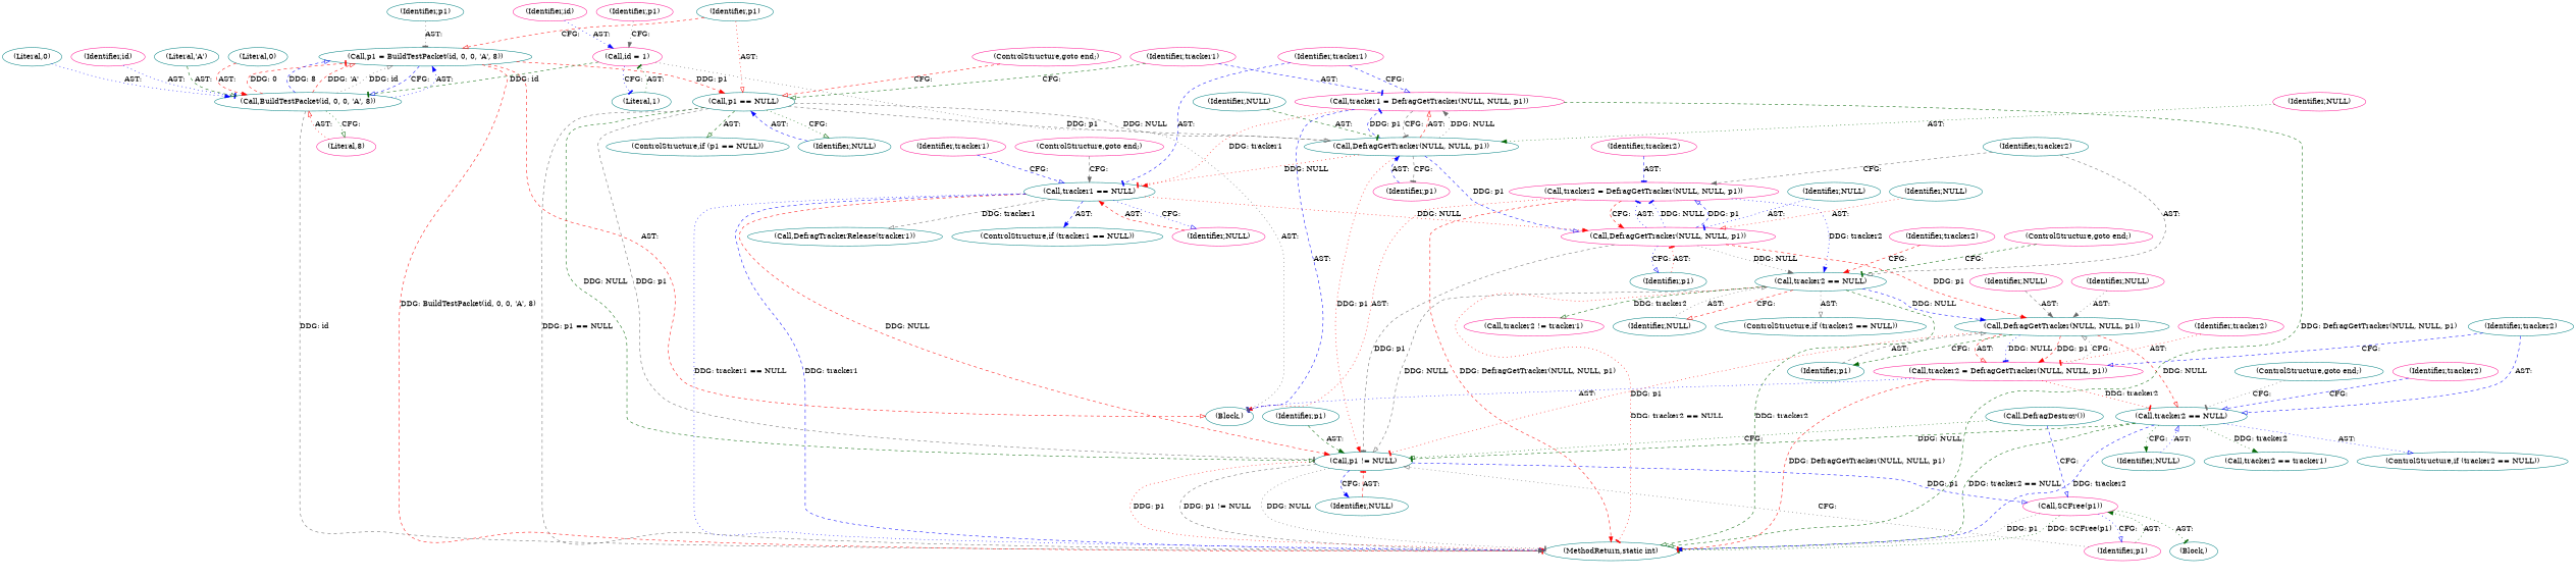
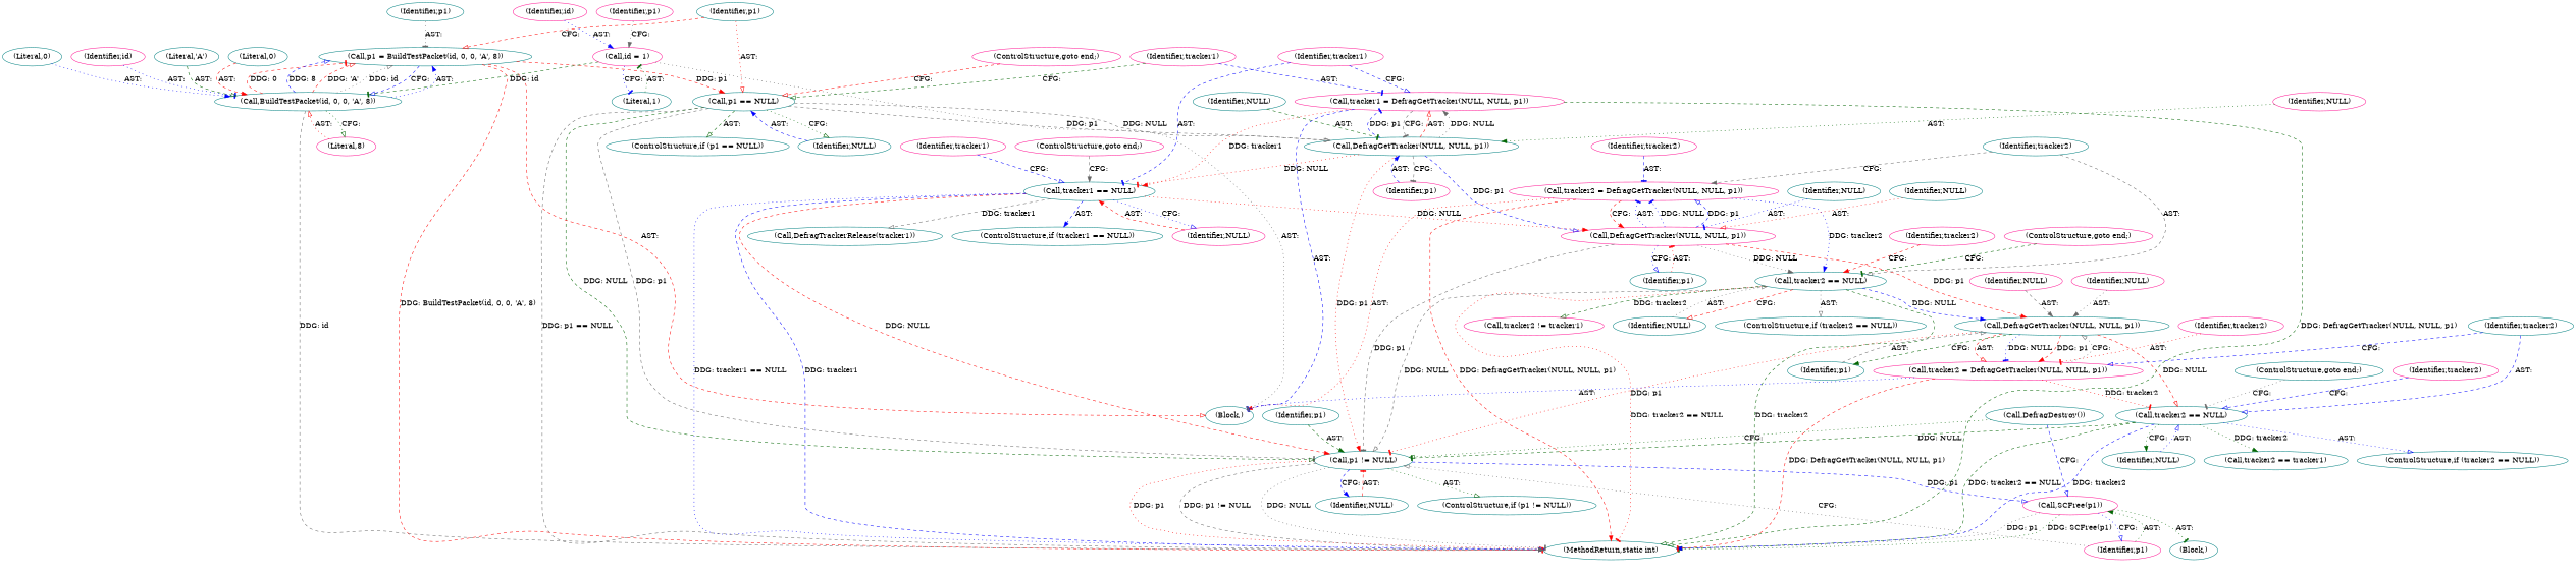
  digraph {
    node [color=teal]
    edge [arrowhead=onormal color=blue style=dashed]
    n1 [label="(Call,p1 != NULL)"]
    n2 [color=deeppink label="(Call,SCFree(p1))"]
    n3 [label="(MethodReturn,static int)"]
+   n4 [label="(ControlStructure,if (p1 != NULL))"]
    n5 [label="(Identifier,NULL)"]
    n6 [label="(Block,)"]
    n7 [color=deeppink label="(Identifier,p1)"]
    n8 [color=deeppink label="(Call,DefragGetTracker(NULL, NULL, p1))"]
    n9 [label="(Call,DefragGetTracker(NULL, NULL, p1))"]
    n10 [label="(Call,tracker2 == NULL)"]
    n11 [color=deeppink label="(Call,tracker2 = DefragGetTracker(NULL, NULL, p1))"]
    n12 [label="(Identifier,p1)"]
    n13 [label="(Call,tracker2 == NULL)"]
    n14 [color=deeppink label="(Call,tracker2 = DefragGetTracker(NULL, NULL, p1))"]
    n15 [label="(Identifier,p1)"]
    n16 [color=deeppink label="(Call,tracker2 != tracker1)"]
    n17 [label="(Identifier,NULL)"]
    n18 [label="(ControlStructure,if (tracker2 == NULL))"]
    n19 [label="(Block,)"]
    n20 [label="(Call,tracker1 == NULL)"]
    n21 [color=deeppink label="(Identifier,NULL)"]
    n22 [label="(Call,DefragTrackerRelease(tracker1))"]
    n23 [label="(ControlStructure,if (tracker1 == NULL))"]
    n24 [color=deeppink label="(Call,tracker1 = DefragGetTracker(NULL, NULL, p1))"]
    n25 [label="(Call,DefragGetTracker(NULL, NULL, p1))"]
    n26 [color=deeppink label="(Identifier,p1)"]
    n27 [label="(Call,p1 == NULL)"]
    n28 [label="(ControlStructure,if (p1 == NULL))"]
    n29 [label="(Identifier,NULL)"]
    n30 [label="(Call,p1 = BuildTestPacket(id, 0, 0, 'A', 8))"]
    n31 [label="(Call,BuildTestPacket(id, 0, 0, 'A', 8))"]
    n32 [color=deeppink label="(Literal,8)"]
    n33 [color=deeppink label="(Call,id = 1)"]
    n34 [label="(Literal,1)"]
    n35 [label="(Call,tracker2 == tracker1)"]
    n36 [label="(ControlStructure,if (tracker2 == NULL))"]
    n37 [label="(Identifier,NULL)"]
    n38 [color=deeppink label="(Identifier,tracker1)"]
    n39 [color=deeppink label="(Identifier,p1)"]
    n40 [color=deeppink label="(Identifier,tracker1)"]
    n41 [color=deeppink label="(ControlStructure,goto end;)"]
    n42 [label="(Identifier,tracker2)"]
    n43 [color=deeppink label="(Identifier,tracker2)"]
    n44 [label="(Literal,0)"]
    n45 [color=deeppink label="(Identifier,tracker2)"]
    n46 [color=deeppink label="(Identifier,id)"]
    n47 [color=deeppink label="(ControlStructure,goto end;)"]
    n48 [label="(Literal,'A')"]
    n49 [label="(Call,DefragDestroy())"]
    n50 [label="(ControlStructure,goto end;)"]
    n51 [label="(Identifier,NULL)"]
    n52 [color=deeppink label="(Identifier,tracker1)"]
    n53 [color=deeppink label="(Identifier,NULL)"]
    n54 [label="(Identifier,p1)"]
    n55 [color=deeppink label="(Identifier,tracker2)"]
    n56 [color=deeppink label="(Identifier,tracker2)"]
    n57 [label="(Identifier,p1)"]
    n58 [color=deeppink label="(ControlStructure,goto end;)"]
    n59 [color=deeppink label="(Identifier,NULL)"]
    n60 [color=deeppink label="(Identifier,id)"]
    n61 [color=deeppink label="(Identifier,NULL)"]
    n62 [label="(Identifier,p1)"]
    n63 [label="(Identifier,NULL)"]
    n64 [label="(Identifier,tracker2)"]
    n65 [label="(Literal,0)"]
    n66 [label="(Identifier,NULL)"]
    n1 -> n2 [label="DDG: p1"]
    n1 -> n3 [color=red label="DDG: p1" style=dotted]
    n1 -> n3 [arrowhead=normal color=gray40 label="DDG: p1 != NULL"]
    n1 -> n3 [arrowhead=tee color=gray40 label="DDG: NULL" style=dotted]
+   n1 -> n4 [color=darkgreen label="AST: " style=dotted]
    n1 -> n5 [arrowhead=normal label="CFG: "]
    n2 -> n3 [arrowhead=normal color=gray40 label="DDG: p1" style=dotted]
    n2 -> n3 [arrowhead=tee color=darkgreen label="DDG: SCFree(p1)" style=dotted]
    n2 -> n6 [arrowhead=tee color=darkgreen label="AST: " style=dotted]
    n2 -> n7 [label="CFG: " style=dotted]
    n5 -> n1 [arrowhead=tee color=red label="AST: "]
    n7 -> n1 [color=gray40 label="CFG: " style=dotted]
    n7 -> n2 [arrowhead=normal color=darkgreen label="AST: " style=dotted]
    n8 -> n1 [arrowhead=tee color=gray40 label="DDG: p1"]
    n8 -> n9 [arrowhead=normal color=red label="DDG: p1"]
    n8 -> n10 [arrowhead=normal color=gray40 label="DDG: NULL" style=dotted]
    n8 -> n11 [arrowhead=tee label="AST: " style=dotted]
    n8 -> n11 [arrowhead=tee label="DDG: NULL" style=dotted]
    n8 -> n11 [label="DDG: p1"]
    n8 -> n12 [label="CFG: " style=dotted]
    n9 -> n1 [arrowhead=tee color=red label="DDG: p1" style=dotted]
    n9 -> n13 [color=red label="DDG: NULL"]
    n9 -> n14 [color=red label="AST: "]
    n9 -> n14 [arrowhead=tee label="DDG: NULL" style=dotted]
    n9 -> n14 [arrowhead=normal color=red label="DDG: p1"]
    n9 -> n15 [arrowhead=normal color=darkgreen label="CFG: "]
    n10 -> n1 [color=gray40 label="DDG: NULL"]
    n10 -> n3 [color=darkgreen label="DDG: tracker2"]
    n10 -> n3 [arrowhead=tee color=red label="DDG: tracker2 == NULL" style=dotted]
    n10 -> n9 [arrowhead=normal label="DDG: NULL"]
    n10 -> n16 [color=darkgreen label="DDG: tracker2"]
    n10 -> n17 [color=red label="CFG: "]
    n10 -> n18 [color=gray40 label="AST: " style=dotted]
    n11 -> n3 [arrowhead=normal color=red label="DDG: DefragGetTracker(NULL, NULL, p1)"]
    n11 -> n8 [arrowhead=normal color=red label="CFG: "]
    n11 -> n10 [arrowhead=normal label="DDG: tracker2" style=dotted]
    n11 -> n19 [arrowhead=normal color=red label="AST: " style=dotted]
    n12 -> n8 [arrowhead=tee color=red label="AST: " style=dotted]
    n13 -> n1 [arrowhead=tee color=darkgreen label="DDG: NULL"]
    n13 -> n3 [color=darkgreen label="DDG: tracker2 == NULL"]
    n13 -> n3 [arrowhead=normal label="DDG: tracker2"]
    n13 -> n35 [arrowhead=normal color=darkgreen label="DDG: tracker2" style=dotted]
    n13 -> n36 [label="AST: " style=dotted]
    n13 -> n37 [arrowhead=normal color=darkgreen label="CFG: " style=dotted]
    n14 -> n3 [arrowhead=tee color=red label="DDG: DefragGetTracker(NULL, NULL, p1)"]
    n14 -> n9 [color=gray40 label="CFG: " style=dotted]
    n14 -> n13 [arrowhead=tee color=red label="DDG: tracker2" style=dotted]
    n14 -> n19 [arrowhead=tee label="AST: " style=dotted]
    n15 -> n9 [color=gray40 label="AST: "]
    n17 -> n10 [color=gray40 label="AST: " style=dotted]
    n20 -> n1 [arrowhead=normal color=red label="DDG: NULL"]
    n20 -> n3 [label="DDG: tracker1 == NULL" style=dotted]
    n20 -> n3 [label="DDG: tracker1"]
    n20 -> n8 [arrowhead=normal color=red label="DDG: NULL" style=dotted]
    n20 -> n21 [label="CFG: " style=dotted]
    n20 -> n22 [color=gray40 label="DDG: tracker1"]
    n20 -> n23 [arrowhead=normal label="AST: "]
    n21 -> n20 [arrowhead=normal color=red label="AST: "]
    n24 -> n3 [color=darkgreen label="DDG: DefragGetTracker(NULL, NULL, p1)"]
    n24 -> n19 [arrowhead=tee label="AST: "]
    n24 -> n20 [arrowhead=normal color=red label="DDG: tracker1" style=dotted]
    n24 -> n25 [arrowhead=tee color=gray40 label="CFG: "]
    n25 -> n1 [arrowhead=normal color=red label="DDG: p1" style=dotted]
    n25 -> n8 [label="DDG: p1"]
    n25 -> n20 [arrowhead=tee color=red label="DDG: NULL" style=dotted]
    n25 -> n24 [color=red label="AST: "]
    n25 -> n24 [arrowhead=normal color=gray40 label="DDG: NULL" style=dotted]
    n25 -> n24 [arrowhead=tee label="DDG: p1"]
    n25 -> n26 [arrowhead=tee color=gray40 label="CFG: "]
    n26 -> n25 [arrowhead=normal label="AST: "]
    n27 -> n1 [arrowhead=tee color=gray40 label="DDG: p1"]
    n27 -> n1 [color=darkgreen label="DDG: NULL"]
    n27 -> n3 [color=gray40 label="DDG: p1 == NULL"]
    n27 -> n25 [color=gray40 label="DDG: NULL"]
    n27 -> n25 [color=gray40 label="DDG: p1"]
    n27 -> n28 [color=darkgreen label="AST: "]
    n27 -> n29 [color=darkgreen label="CFG: " style=dotted]
    n29 -> n27 [arrowhead=normal label="AST: "]
    n30 -> n3 [arrowhead=tee color=red label="DDG: BuildTestPacket(id, 0, 0, 'A', 8)"]
    n30 -> n19 [color=red label="AST: "]
    n30 -> n27 [arrowhead=normal color=red label="DDG: p1"]
    n30 -> n31 [label="CFG: "]
    n31 -> n3 [arrowhead=normal color=gray40 label="DDG: id"]
    n31 -> n30 [arrowhead=normal label="AST: " style=dotted]
    n31 -> n30 [arrowhead=tee color=red label="DDG: 0"]
    n31 -> n30 [label="DDG: 8"]
    n31 -> n30 [color=red label="DDG: 'A'"]
    n31 -> n30 [color=gray40 label="DDG: id" style=dotted]
    n31 -> n32 [color=darkgreen label="CFG: " style=dotted]
    n32 -> n31 [color=red label="AST: " style=dotted]
    n33 -> n19 [arrowhead=tee color=gray40 label="AST: " style=dotted]
    n33 -> n31 [arrowhead=tee color=darkgreen label="DDG: id"]
    n33 -> n34 [arrowhead=tee label="CFG: " style=dotted]
    n34 -> n33 [arrowhead=tee color=darkgreen label="AST: " style=dotted]
    n37 -> n13 [label="AST: " style=dotted]
    n38 -> n20 [arrowhead=tee label="AST: "]
    n38 -> n24 [label="CFG: "]
    n39 -> n33 [arrowhead=normal color=gray40 label="CFG: " style=dotted]
    n40 -> n24 [arrowhead=tee label="AST: "]
    n40 -> n27 [color=darkgreen label="CFG: "]
    n41 -> n27 [color=red label="CFG: "]
    n42 -> n10 [color=gray40 label="AST: "]
    n42 -> n11 [arrowhead=normal color=gray40 label="CFG: "]
    n43 -> n11 [arrowhead=tee label="AST: "]
    n44 -> n31 [arrowhead=normal label="AST: " style=dotted]
    n45 -> n14 [arrowhead=tee color=red label="AST: " style=dotted]
    n46 -> n31 [arrowhead=tee label="AST: " style=dotted]
    n47 -> n20 [arrowhead=normal color=gray40 label="CFG: "]
    n48 -> n31 [color=darkgreen label="AST: "]
    n49 -> n1 [color=darkgreen label="CFG: " style=dotted]
    n49 -> n2 [label="CFG: "]
    n50 -> n13 [arrowhead=tee color=gray40 label="CFG: " style=dotted]
    n51 -> n8 [arrowhead=tee label="AST: " style=dotted]
    n52 -> n20 [label="CFG: "]
    n53 -> n9 [arrowhead=normal color=gray40 label="AST: " style=dotted]
    n54 -> n1 [arrowhead=normal color=darkgreen label="AST: "]
    n55 -> n10 [arrowhead=normal color=red label="CFG: "]
    n56 -> n13 [label="CFG: "]
    n57 -> n27 [color=red label="AST: " style=dotted]
    n57 -> n30 [color=red label="CFG: "]
    n58 -> n10 [arrowhead=tee color=darkgreen label="CFG: "]
    n59 -> n25 [arrowhead=normal color=darkgreen label="AST: " style=dotted]
    n60 -> n33 [arrowhead=normal label="AST: " style=dotted]
    n61 -> n9 [arrowhead=normal color=gray40 label="AST: "]
    n62 -> n30 [arrowhead=tee color=gray40 label="AST: " style=dotted]
    n63 -> n25 [arrowhead=tee color=darkgreen label="AST: "]
    n64 -> n13 [label="AST: "]
    n64 -> n14 [label="CFG: "]
    n65 -> n31 [arrowhead=normal color=red label="AST: "]
    n66 -> n8 [color=red label="AST: " style=dotted]
  }
